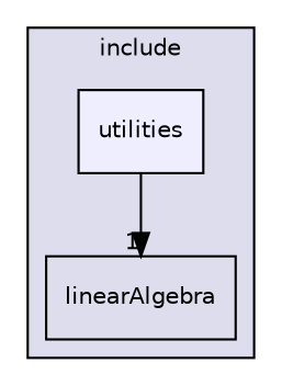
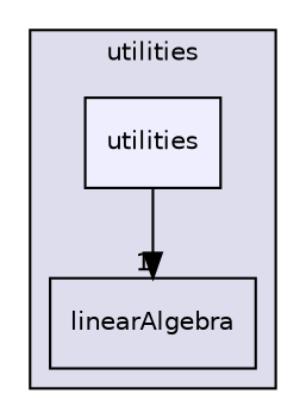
  digraph {
    compound=true
    node [fontname=Helvetica fontsize=10 shape=box]
    n1 [label=linearAlgebra]
    n2 [fillcolor="#eeeeff" label=utilities pencolor=black style=filled]
    subgraph cluster_1 {
      bgcolor="#ddddee"
      fontname=Helvetica
      fontsize=10
-     label=include
+     label=utilities
      pencolor=black
      n1
      n2
    }
    n2 -> n1 [headlabel=1 labeldistance=1.5 labelfontname=Helvetica labelfontsize=10]
  }
